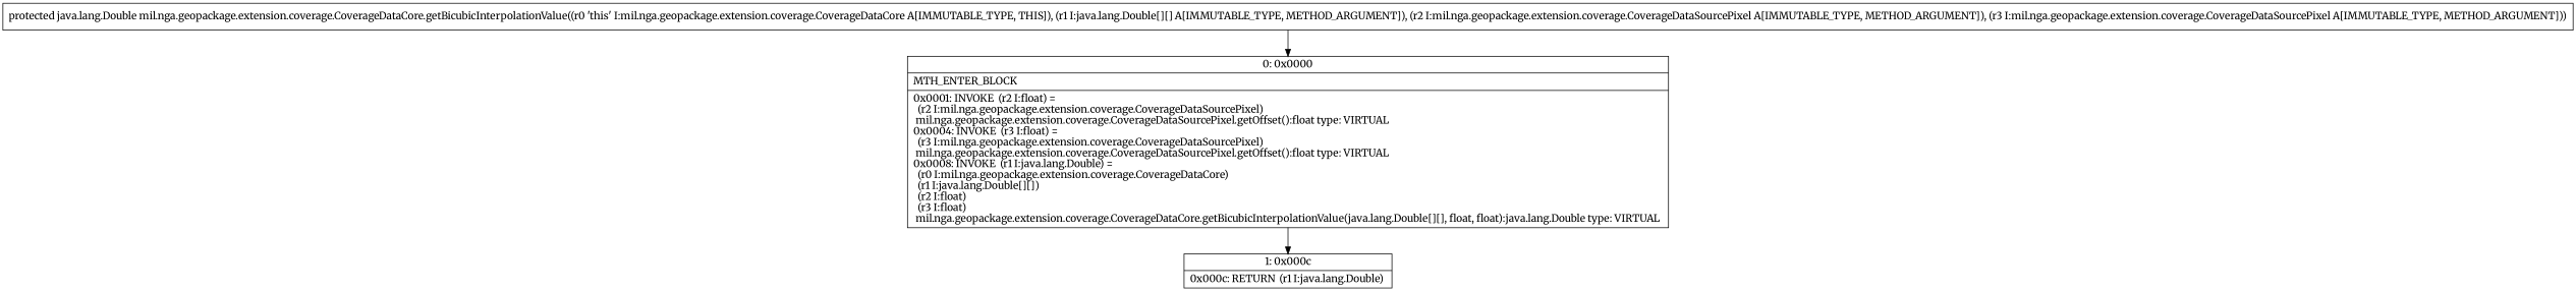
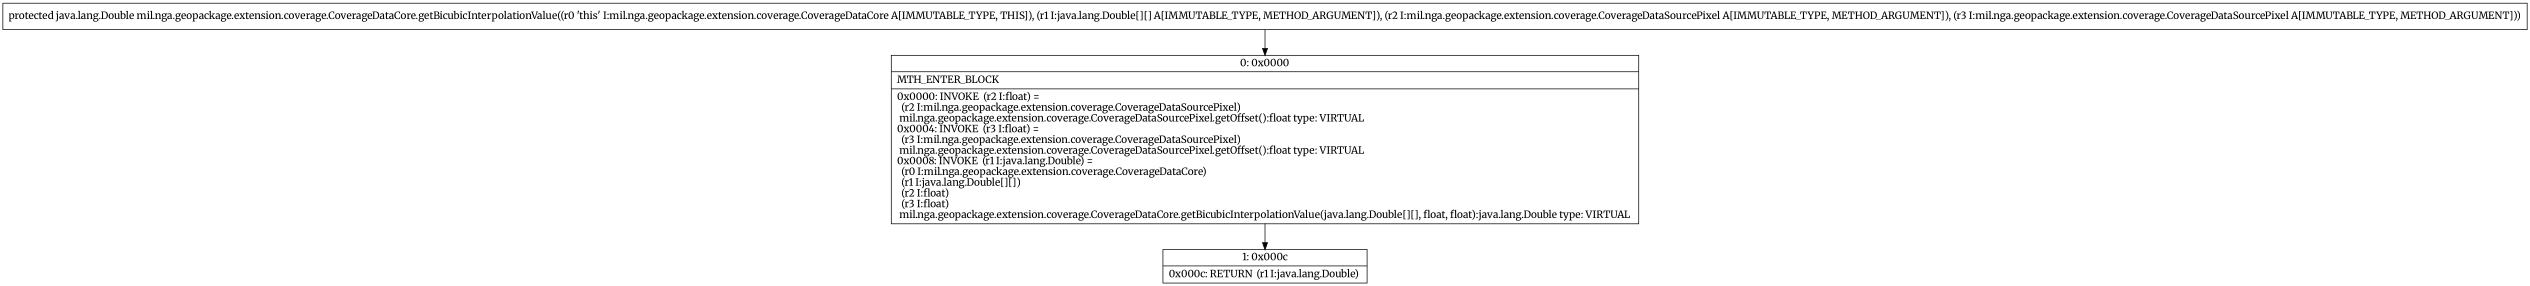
  digraph {
    fontname=Merriweather
    node [shape=record fontname=Merriweather]
    edge [fontname=Merriweather]
-   n1 [label="{0\:\ 0x0000|MTH_ENTER_BLOCK\l|0x0001: INVOKE  (r2 I:float) = \l  (r2 I:mil.nga.geopackage.extension.coverage.CoverageDataSourcePixel)\l mil.nga.geopackage.extension.coverage.CoverageDataSourcePixel.getOffset():float type: VIRTUAL \l0x0004: INVOKE  (r3 I:float) = \l  (r3 I:mil.nga.geopackage.extension.coverage.CoverageDataSourcePixel)\l mil.nga.geopackage.extension.coverage.CoverageDataSourcePixel.getOffset():float type: VIRTUAL \l0x0008: INVOKE  (r1 I:java.lang.Double) = \l  (r0 I:mil.nga.geopackage.extension.coverage.CoverageDataCore)\l  (r1 I:java.lang.Double[][])\l  (r2 I:float)\l  (r3 I:float)\l mil.nga.geopackage.extension.coverage.CoverageDataCore.getBicubicInterpolationValue(java.lang.Double[][], float, float):java.lang.Double type: VIRTUAL \l}"]
+   n1 [label="{0\:\ 0x0000|MTH_ENTER_BLOCK\l|0x0000: INVOKE  (r2 I:float) = \l  (r2 I:mil.nga.geopackage.extension.coverage.CoverageDataSourcePixel)\l mil.nga.geopackage.extension.coverage.CoverageDataSourcePixel.getOffset():float type: VIRTUAL \l0x0004: INVOKE  (r3 I:float) = \l  (r3 I:mil.nga.geopackage.extension.coverage.CoverageDataSourcePixel)\l mil.nga.geopackage.extension.coverage.CoverageDataSourcePixel.getOffset():float type: VIRTUAL \l0x0008: INVOKE  (r1 I:java.lang.Double) = \l  (r0 I:mil.nga.geopackage.extension.coverage.CoverageDataCore)\l  (r1 I:java.lang.Double[][])\l  (r2 I:float)\l  (r3 I:float)\l mil.nga.geopackage.extension.coverage.CoverageDataCore.getBicubicInterpolationValue(java.lang.Double[][], float, float):java.lang.Double type: VIRTUAL \l}"]
    n2 [label="{1\:\ 0x000c|0x000c: RETURN  (r1 I:java.lang.Double) \l}"]
    n3 [label="{protected java.lang.Double mil.nga.geopackage.extension.coverage.CoverageDataCore.getBicubicInterpolationValue((r0 'this' I:mil.nga.geopackage.extension.coverage.CoverageDataCore A[IMMUTABLE_TYPE, THIS]), (r1 I:java.lang.Double[][] A[IMMUTABLE_TYPE, METHOD_ARGUMENT]), (r2 I:mil.nga.geopackage.extension.coverage.CoverageDataSourcePixel A[IMMUTABLE_TYPE, METHOD_ARGUMENT]), (r3 I:mil.nga.geopackage.extension.coverage.CoverageDataSourcePixel A[IMMUTABLE_TYPE, METHOD_ARGUMENT])) }"]
    n1 -> n2
    n3 -> n1
  }
